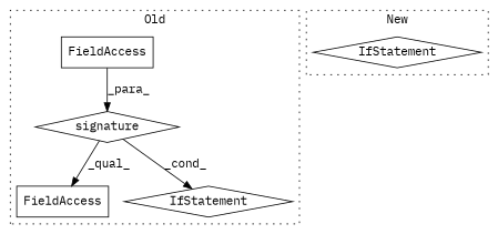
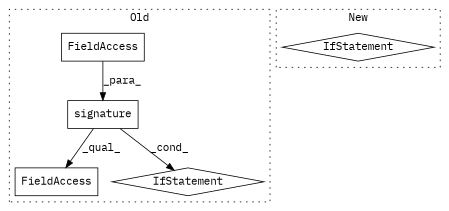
  digraph {
    fontname="IBM Plex Mono"
    node [a=22 l="4,2" shape=box fontname="IBM Plex Mono"]
    edge [fontname="IBM Plex Mono"]
-   n1 [a=32 l="10,1" label=signature s="1426,1449" shape=diamond]
+   n1 [a=32 l="10,1" label=signature s="1426,1449"]
    n2 [l=13 label=FieldAccess s=1436]
    n3 [l=14 label=FieldAccess s=1566]
    n4 [a=25 label=IfStatement s="1680,1734" shape=diamond]
    n5 [a=25 label=IfStatement s="2379,2411" shape=diamond]
    subgraph cluster_1 {
      label=Old
      style=dotted
      n1
      n2
      n3
      n4
    }
    subgraph cluster_2 {
      label=New
      style=dotted
      n5
    }
    n1 -> n3 [label=_qual_]
    n1 -> n4 [label=_cond_]
    n2 -> n1 [label=_para_]
  }
